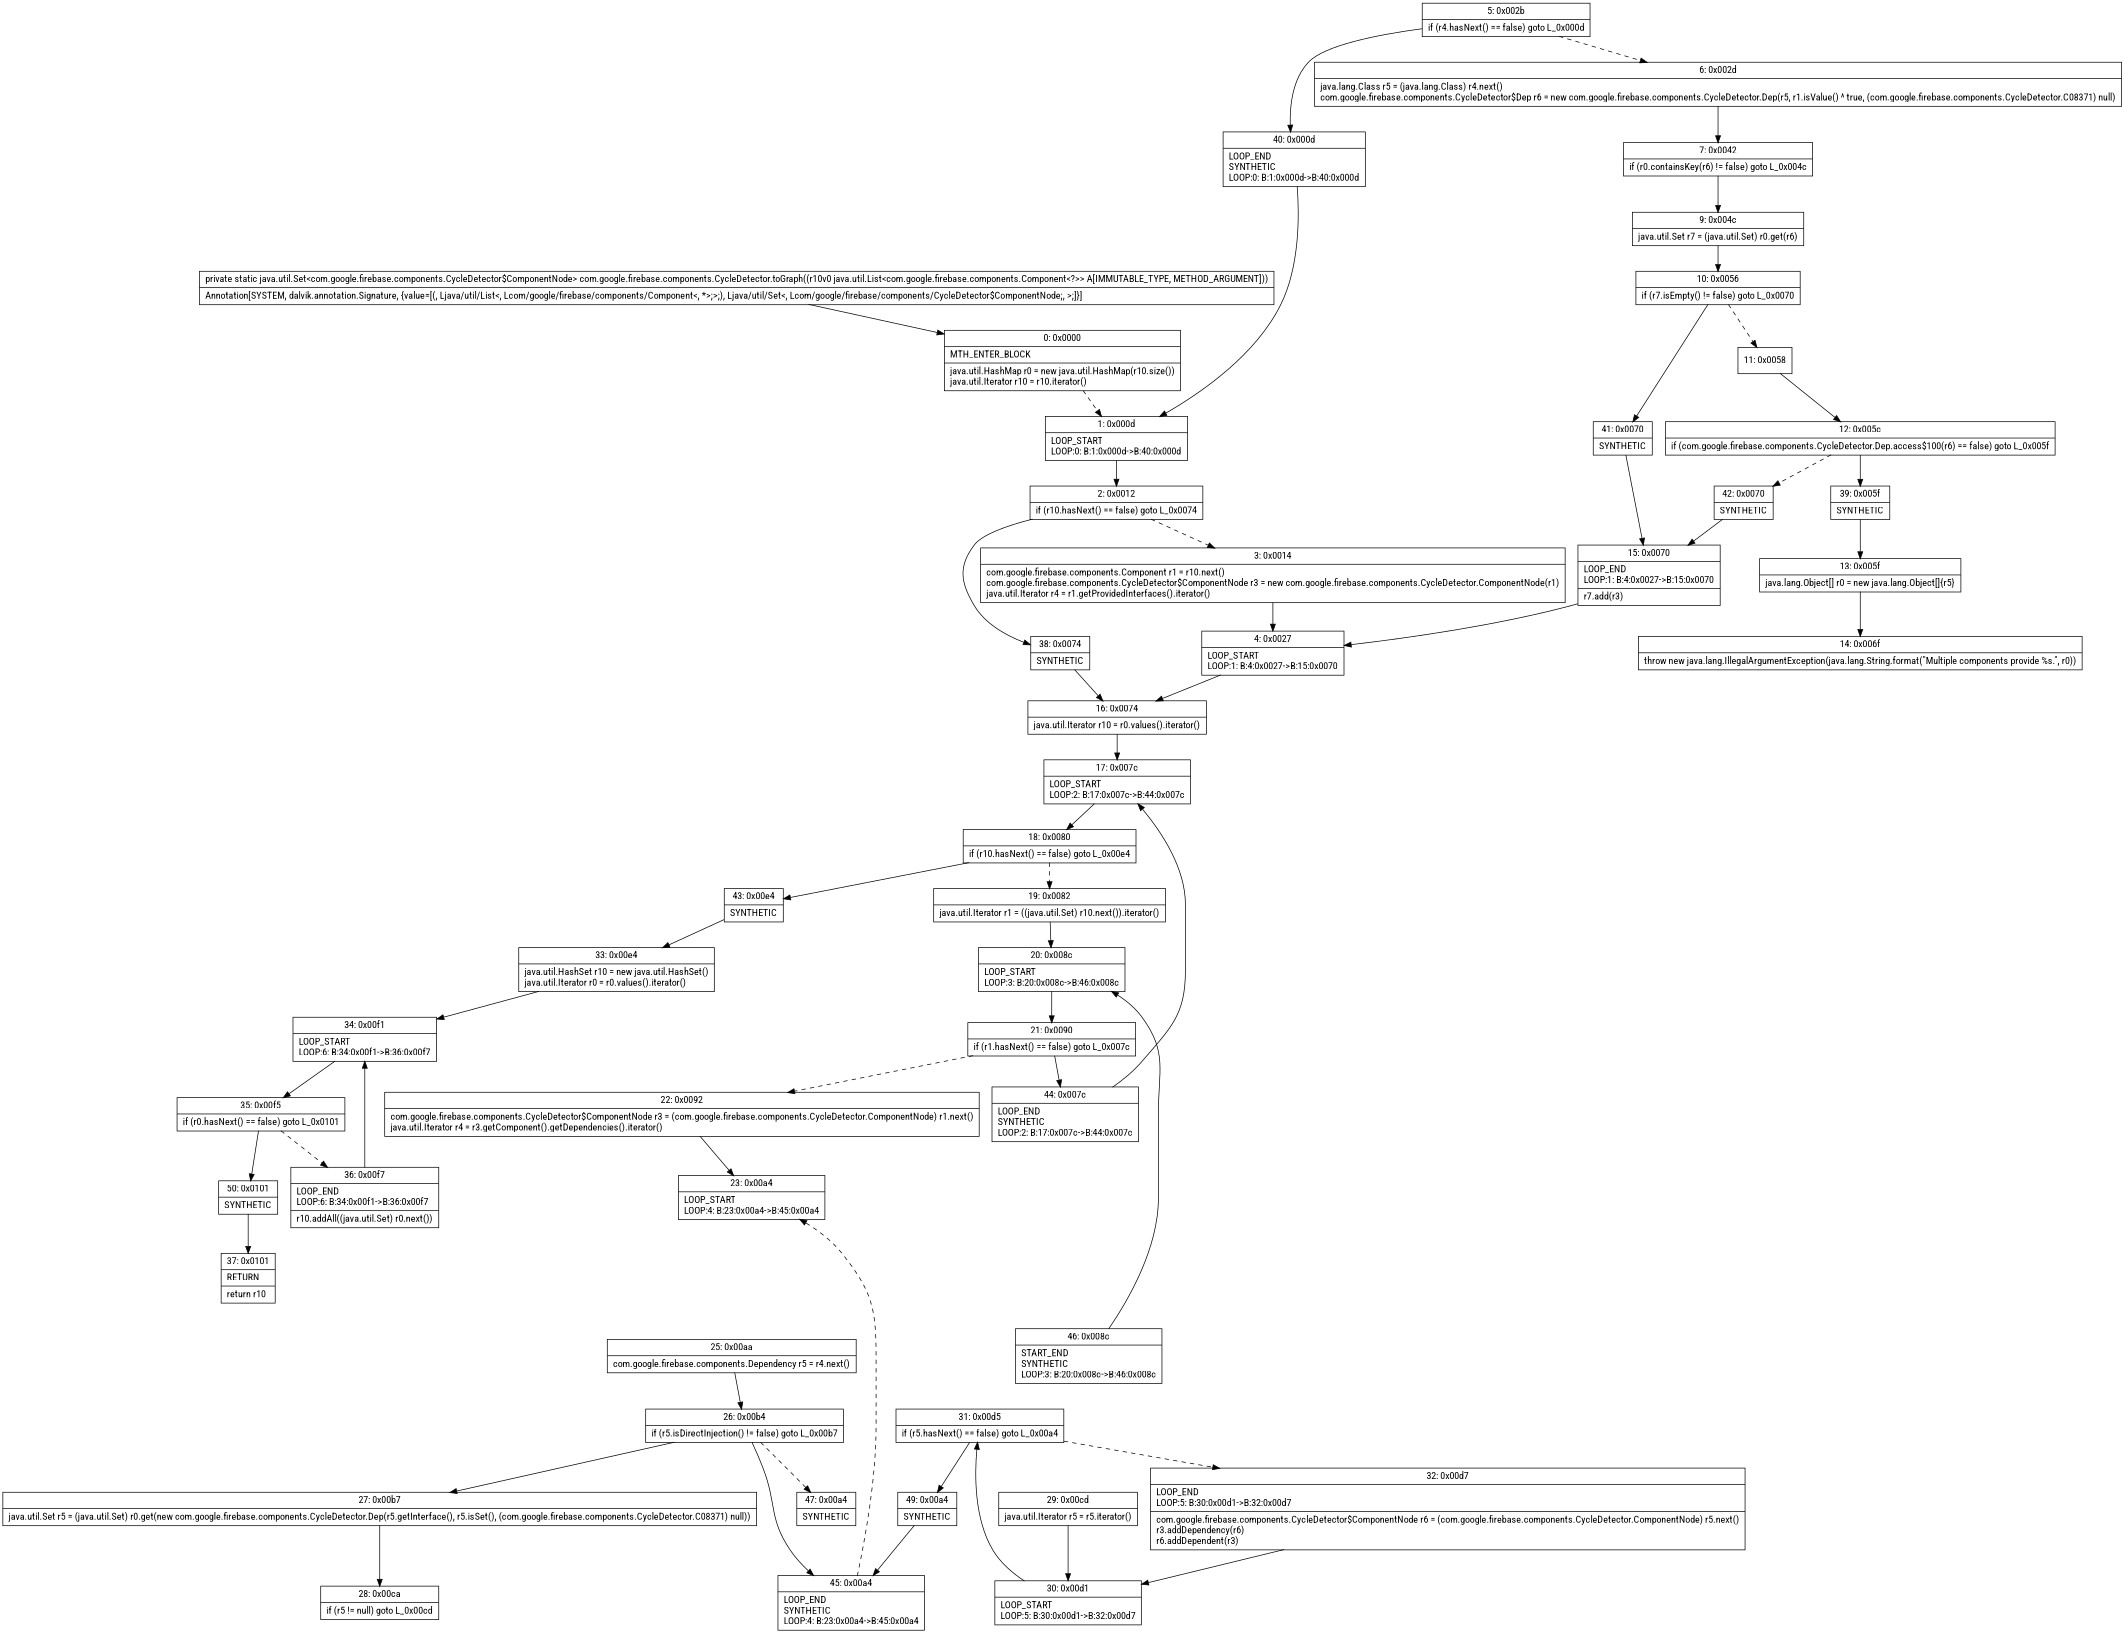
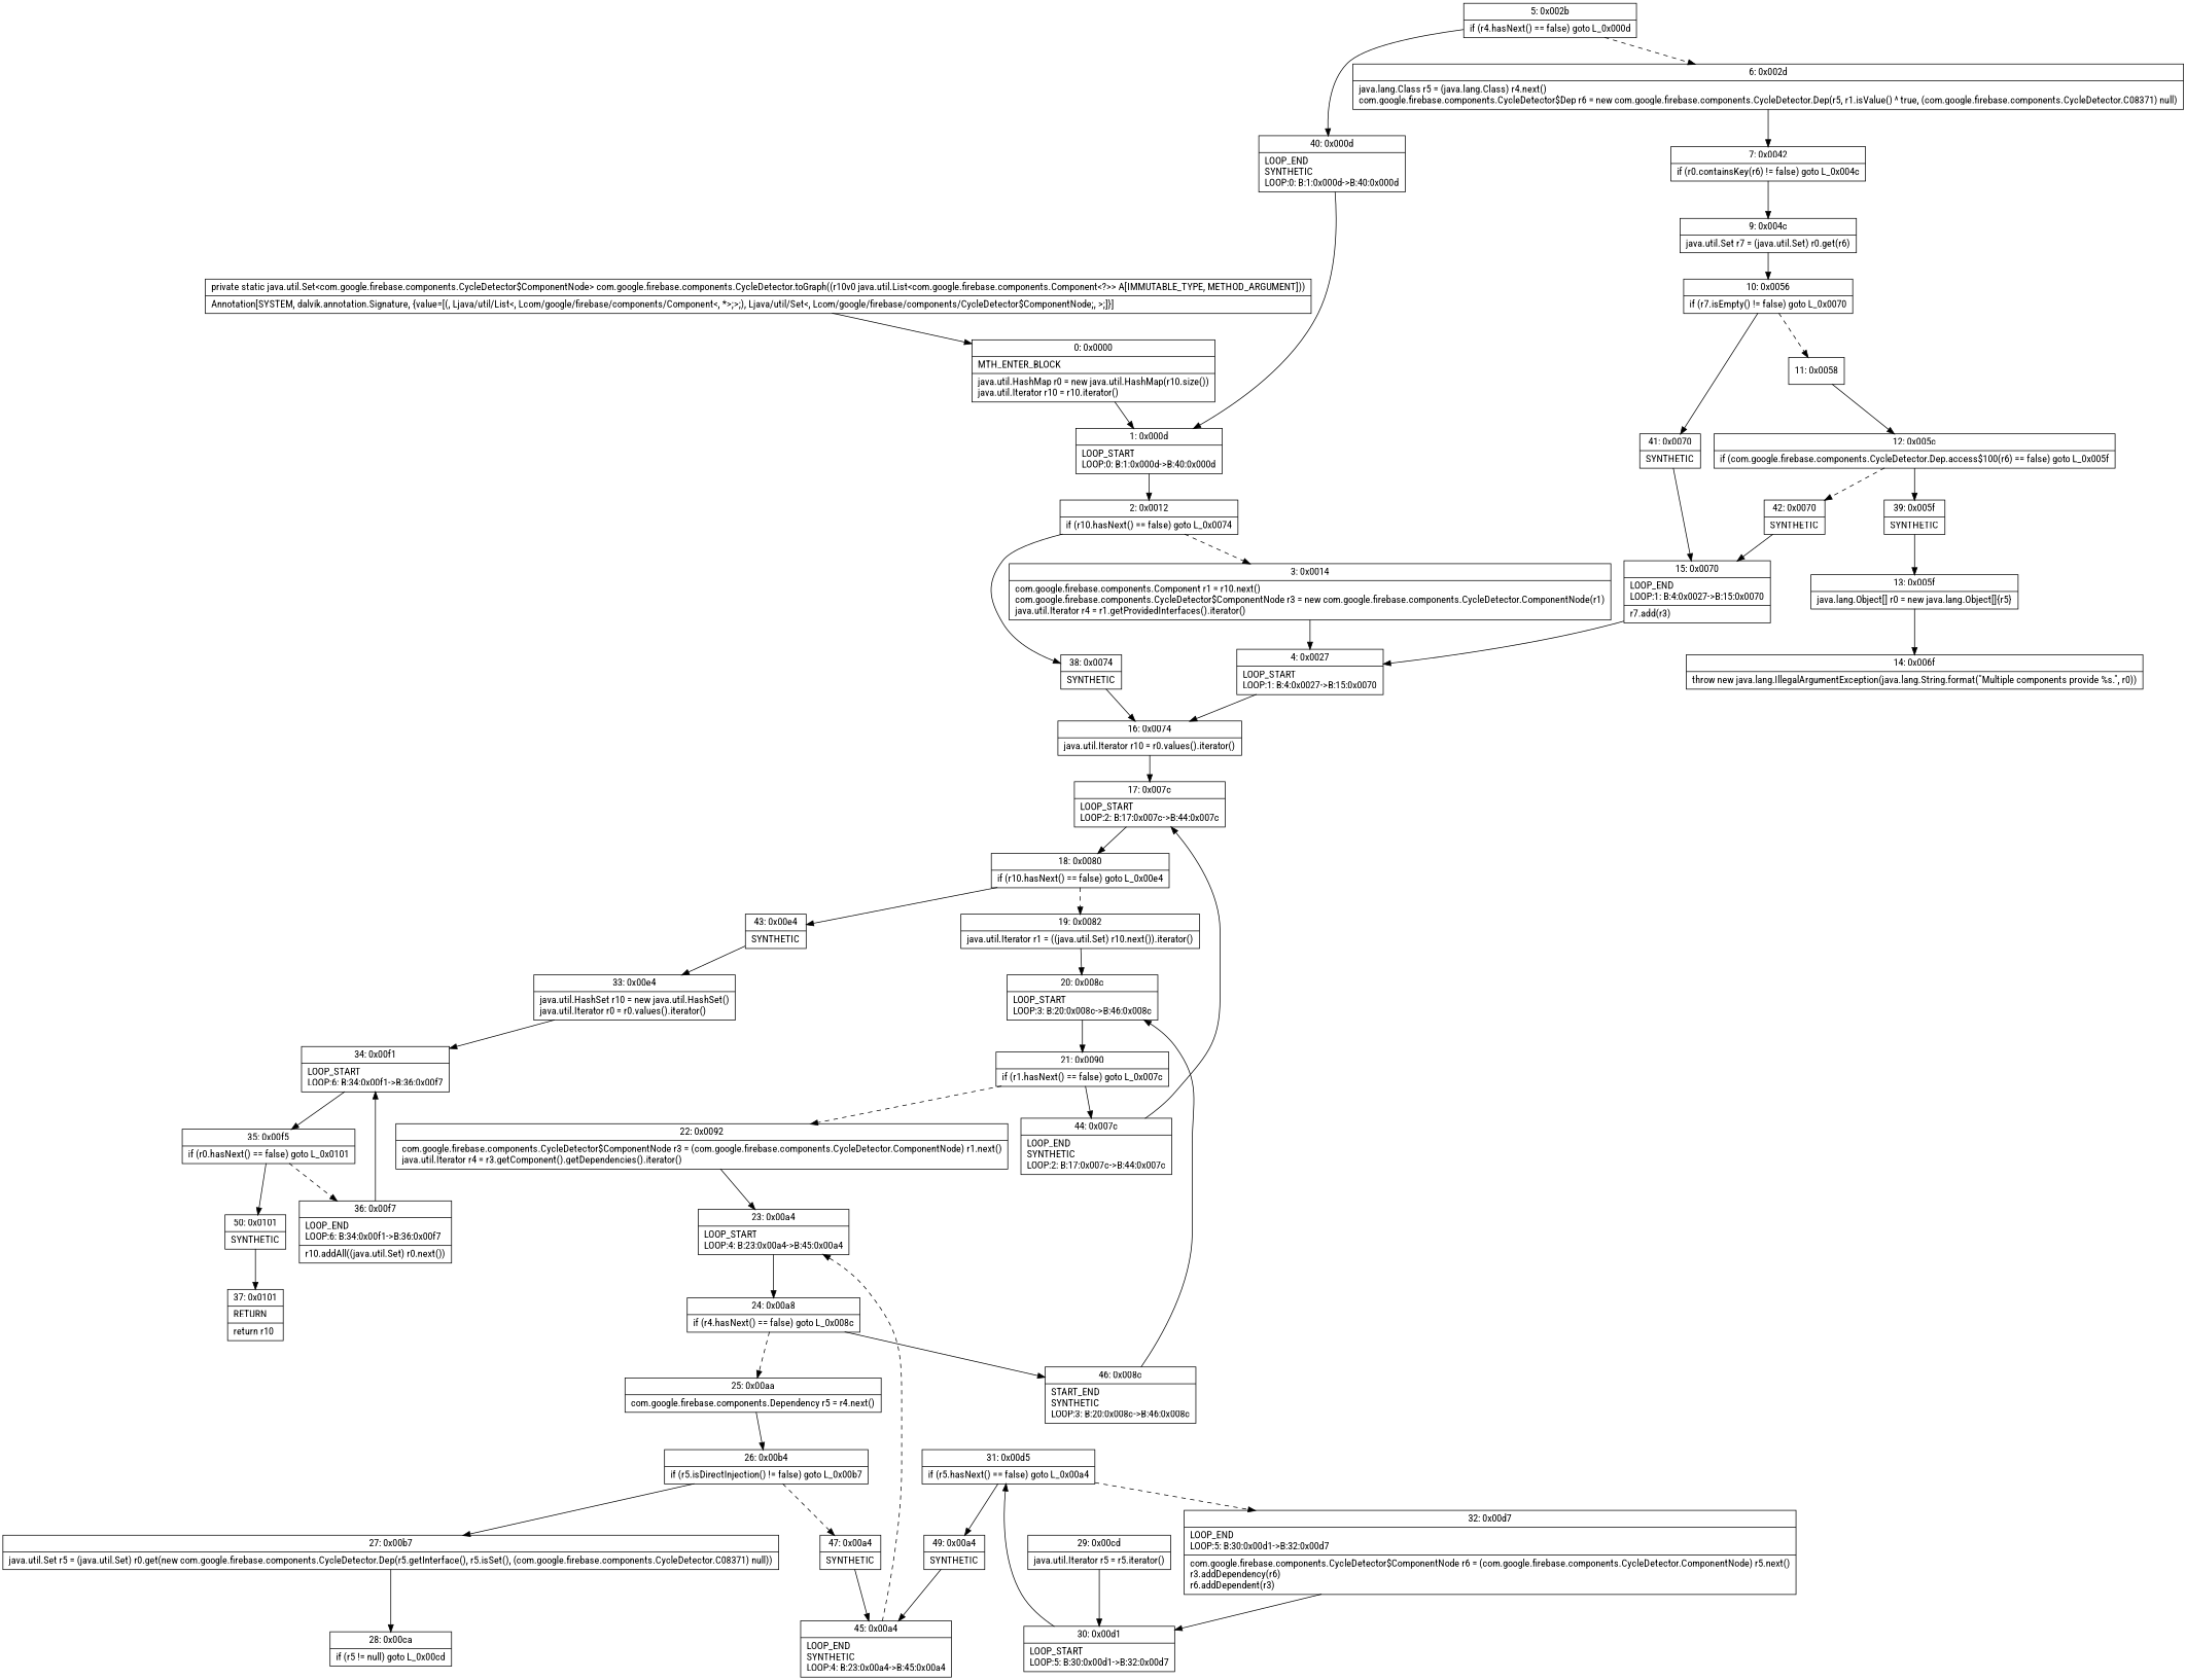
  digraph {
    fontname="Roboto Condensed"
    node [fontname="Roboto Condensed" shape=record]
    edge [fontname="Roboto Condensed"]
    n1 [label="{0\:\ 0x0000|MTH_ENTER_BLOCK\l|java.util.HashMap r0 = new java.util.HashMap(r10.size())\ljava.util.Iterator r10 = r10.iterator()\l}"]
    n2 [label="{1\:\ 0x000d|LOOP_START\lLOOP:0: B:1:0x000d\-\>B:40:0x000d\l}"]
    n3 [label="{2\:\ 0x0012|if (r10.hasNext() == false) goto L_0x0074\l}"]
    n4 [label="{3\:\ 0x0014|com.google.firebase.components.Component r1 = r10.next()\lcom.google.firebase.components.CycleDetector$ComponentNode r3 = new com.google.firebase.components.CycleDetector.ComponentNode(r1)\ljava.util.Iterator r4 = r1.getProvidedInterfaces().iterator()\l}"]
    n5 [label="{38\:\ 0x0074|SYNTHETIC\l}"]
    n6 [label="{4\:\ 0x0027|LOOP_START\lLOOP:1: B:4:0x0027\-\>B:15:0x0070\l}"]
    n7 [label="{16\:\ 0x0074|java.util.Iterator r10 = r0.values().iterator()\l}"]
    n8 [label="{5\:\ 0x002b|if (r4.hasNext() == false) goto L_0x000d\l}"]
    n9 [label="{6\:\ 0x002d|java.lang.Class r5 = (java.lang.Class) r4.next()\lcom.google.firebase.components.CycleDetector$Dep r6 = new com.google.firebase.components.CycleDetector.Dep(r5, r1.isValue() ^ true, (com.google.firebase.components.CycleDetector.C08371) null)\l}"]
    n10 [label="{40\:\ 0x000d|LOOP_END\lSYNTHETIC\lLOOP:0: B:1:0x000d\-\>B:40:0x000d\l}"]
    n11 [label="{7\:\ 0x0042|if (r0.containsKey(r6) != false) goto L_0x004c\l}"]
    n12 [label="{9\:\ 0x004c|java.util.Set r7 = (java.util.Set) r0.get(r6)\l}"]
    n13 [label="{10\:\ 0x0056|if (r7.isEmpty() != false) goto L_0x0070\l}"]
    n14 [label="{11\:\ 0x0058}"]
    n15 [label="{41\:\ 0x0070|SYNTHETIC\l}"]
    n16 [label="{12\:\ 0x005c|if (com.google.firebase.components.CycleDetector.Dep.access$100(r6) == false) goto L_0x005f\l}"]
    n17 [label="{15\:\ 0x0070|LOOP_END\lLOOP:1: B:4:0x0027\-\>B:15:0x0070\l|r7.add(r3)\l}"]
    n18 [label="{39\:\ 0x005f|SYNTHETIC\l}"]
    n19 [label="{42\:\ 0x0070|SYNTHETIC\l}"]
    n20 [label="{13\:\ 0x005f|java.lang.Object[] r0 = new java.lang.Object[]\{r5\}\l}"]
    n21 [label="{14\:\ 0x006f|throw new java.lang.IllegalArgumentException(java.lang.String.format(\"Multiple components provide %s.\", r0))\l}"]
    n22 [label="{17\:\ 0x007c|LOOP_START\lLOOP:2: B:17:0x007c\-\>B:44:0x007c\l}"]
    n23 [label="{18\:\ 0x0080|if (r10.hasNext() == false) goto L_0x00e4\l}"]
    n24 [label="{19\:\ 0x0082|java.util.Iterator r1 = ((java.util.Set) r10.next()).iterator()\l}"]
    n25 [label="{43\:\ 0x00e4|SYNTHETIC\l}"]
    n26 [label="{20\:\ 0x008c|LOOP_START\lLOOP:3: B:20:0x008c\-\>B:46:0x008c\l}"]
    n27 [label="{33\:\ 0x00e4|java.util.HashSet r10 = new java.util.HashSet()\ljava.util.Iterator r0 = r0.values().iterator()\l}"]
    n28 [label="{21\:\ 0x0090|if (r1.hasNext() == false) goto L_0x007c\l}"]
    n29 [label="{22\:\ 0x0092|com.google.firebase.components.CycleDetector$ComponentNode r3 = (com.google.firebase.components.CycleDetector.ComponentNode) r1.next()\ljava.util.Iterator r4 = r3.getComponent().getDependencies().iterator()\l}"]
    n30 [label="{44\:\ 0x007c|LOOP_END\lSYNTHETIC\lLOOP:2: B:17:0x007c\-\>B:44:0x007c\l}"]
    n31 [label="{23\:\ 0x00a4|LOOP_START\lLOOP:4: B:23:0x00a4\-\>B:45:0x00a4\l}"]
+   n32 [label="{24\:\ 0x00a8|if (r4.hasNext() == false) goto L_0x008c\l}"]
    n33 [label="{25\:\ 0x00aa|com.google.firebase.components.Dependency r5 = r4.next()\l}"]
    n34 [label="{46\:\ 0x008c|START_END\lSYNTHETIC\lLOOP:3: B:20:0x008c\-\>B:46:0x008c\l}"]
    n35 [label="{26\:\ 0x00b4|if (r5.isDirectInjection() != false) goto L_0x00b7\l}"]
    n36 [label="{27\:\ 0x00b7|java.util.Set r5 = (java.util.Set) r0.get(new com.google.firebase.components.CycleDetector.Dep(r5.getInterface(), r5.isSet(), (com.google.firebase.components.CycleDetector.C08371) null))\l}"]
    n37 [label="{47\:\ 0x00a4|SYNTHETIC\l}"]
    n38 [label="{28\:\ 0x00ca|if (r5 != null) goto L_0x00cd\l}"]
    n39 [label="{45\:\ 0x00a4|LOOP_END\lSYNTHETIC\lLOOP:4: B:23:0x00a4\-\>B:45:0x00a4\l}"]
    n40 [label="{29\:\ 0x00cd|java.util.Iterator r5 = r5.iterator()\l}"]
    n41 [label="{30\:\ 0x00d1|LOOP_START\lLOOP:5: B:30:0x00d1\-\>B:32:0x00d7\l}"]
    n42 [label="{31\:\ 0x00d5|if (r5.hasNext() == false) goto L_0x00a4\l}"]
    n43 [label="{32\:\ 0x00d7|LOOP_END\lLOOP:5: B:30:0x00d1\-\>B:32:0x00d7\l|com.google.firebase.components.CycleDetector$ComponentNode r6 = (com.google.firebase.components.CycleDetector.ComponentNode) r5.next()\lr3.addDependency(r6)\lr6.addDependent(r3)\l}"]
    n44 [label="{49\:\ 0x00a4|SYNTHETIC\l}"]
    n45 [label="{34\:\ 0x00f1|LOOP_START\lLOOP:6: B:34:0x00f1\-\>B:36:0x00f7\l}"]
    n46 [label="{35\:\ 0x00f5|if (r0.hasNext() == false) goto L_0x0101\l}"]
    n47 [label="{36\:\ 0x00f7|LOOP_END\lLOOP:6: B:34:0x00f1\-\>B:36:0x00f7\l|r10.addAll((java.util.Set) r0.next())\l}"]
    n48 [label="{50\:\ 0x0101|SYNTHETIC\l}"]
    n49 [label="{37\:\ 0x0101|RETURN\l|return r10\l}"]
    n50 [label="{private static java.util.Set\<com.google.firebase.components.CycleDetector$ComponentNode\> com.google.firebase.components.CycleDetector.toGraph((r10v0 java.util.List\<com.google.firebase.components.Component\<?\>\> A[IMMUTABLE_TYPE, METHOD_ARGUMENT]))  | Annotation[SYSTEM, dalvik.annotation.Signature, \{value=[(, Ljava\/util\/List\<, Lcom\/google\/firebase\/components\/Component\<, *\>;\>;), Ljava\/util\/Set\<, Lcom\/google\/firebase\/components\/CycleDetector$ComponentNode;, \>;]\}]\l}"]
-   n1 -> n2 [style=dashed]
+   n1 -> n2
    n2 -> n3
    n3 -> n4 [style=dashed]
    n3 -> n5
    n4 -> n6
    n5 -> n7
    n6 -> n7
    n7 -> n22
    n8 -> n9 [style=dashed]
    n8 -> n10
    n9 -> n11
    n10 -> n2
    n11 -> n12
    n12 -> n13
    n13 -> n14 [style=dashed]
    n13 -> n15
    n14 -> n16
    n15 -> n17
    n16 -> n18
    n16 -> n19 [style=dashed]
    n17 -> n6
    n18 -> n20
    n19 -> n17
    n20 -> n21
    n22 -> n23
    n23 -> n24 [style=dashed]
    n23 -> n25
    n24 -> n26
    n25 -> n27
    n26 -> n28
    n27 -> n45
    n28 -> n29 [style=dashed]
    n28 -> n30
    n29 -> n31
    n30 -> n22
+   n31 -> n32
+   n32 -> n33 [style=dashed]
+   n32 -> n34
    n33 -> n35
    n34 -> n26
    n35 -> n36
    n35 -> n37 [style=dashed]
    n36 -> n38
-   n35 -> n39
+   n37 -> n39
    n39 -> n31 [style=dashed]
    n40 -> n41
    n41 -> n42
    n42 -> n43 [style=dashed]
    n42 -> n44
    n43 -> n41
    n44 -> n39
    n45 -> n46
    n46 -> n47 [style=dashed]
    n46 -> n48
    n47 -> n45
    n48 -> n49
    n50 -> n1
  }
